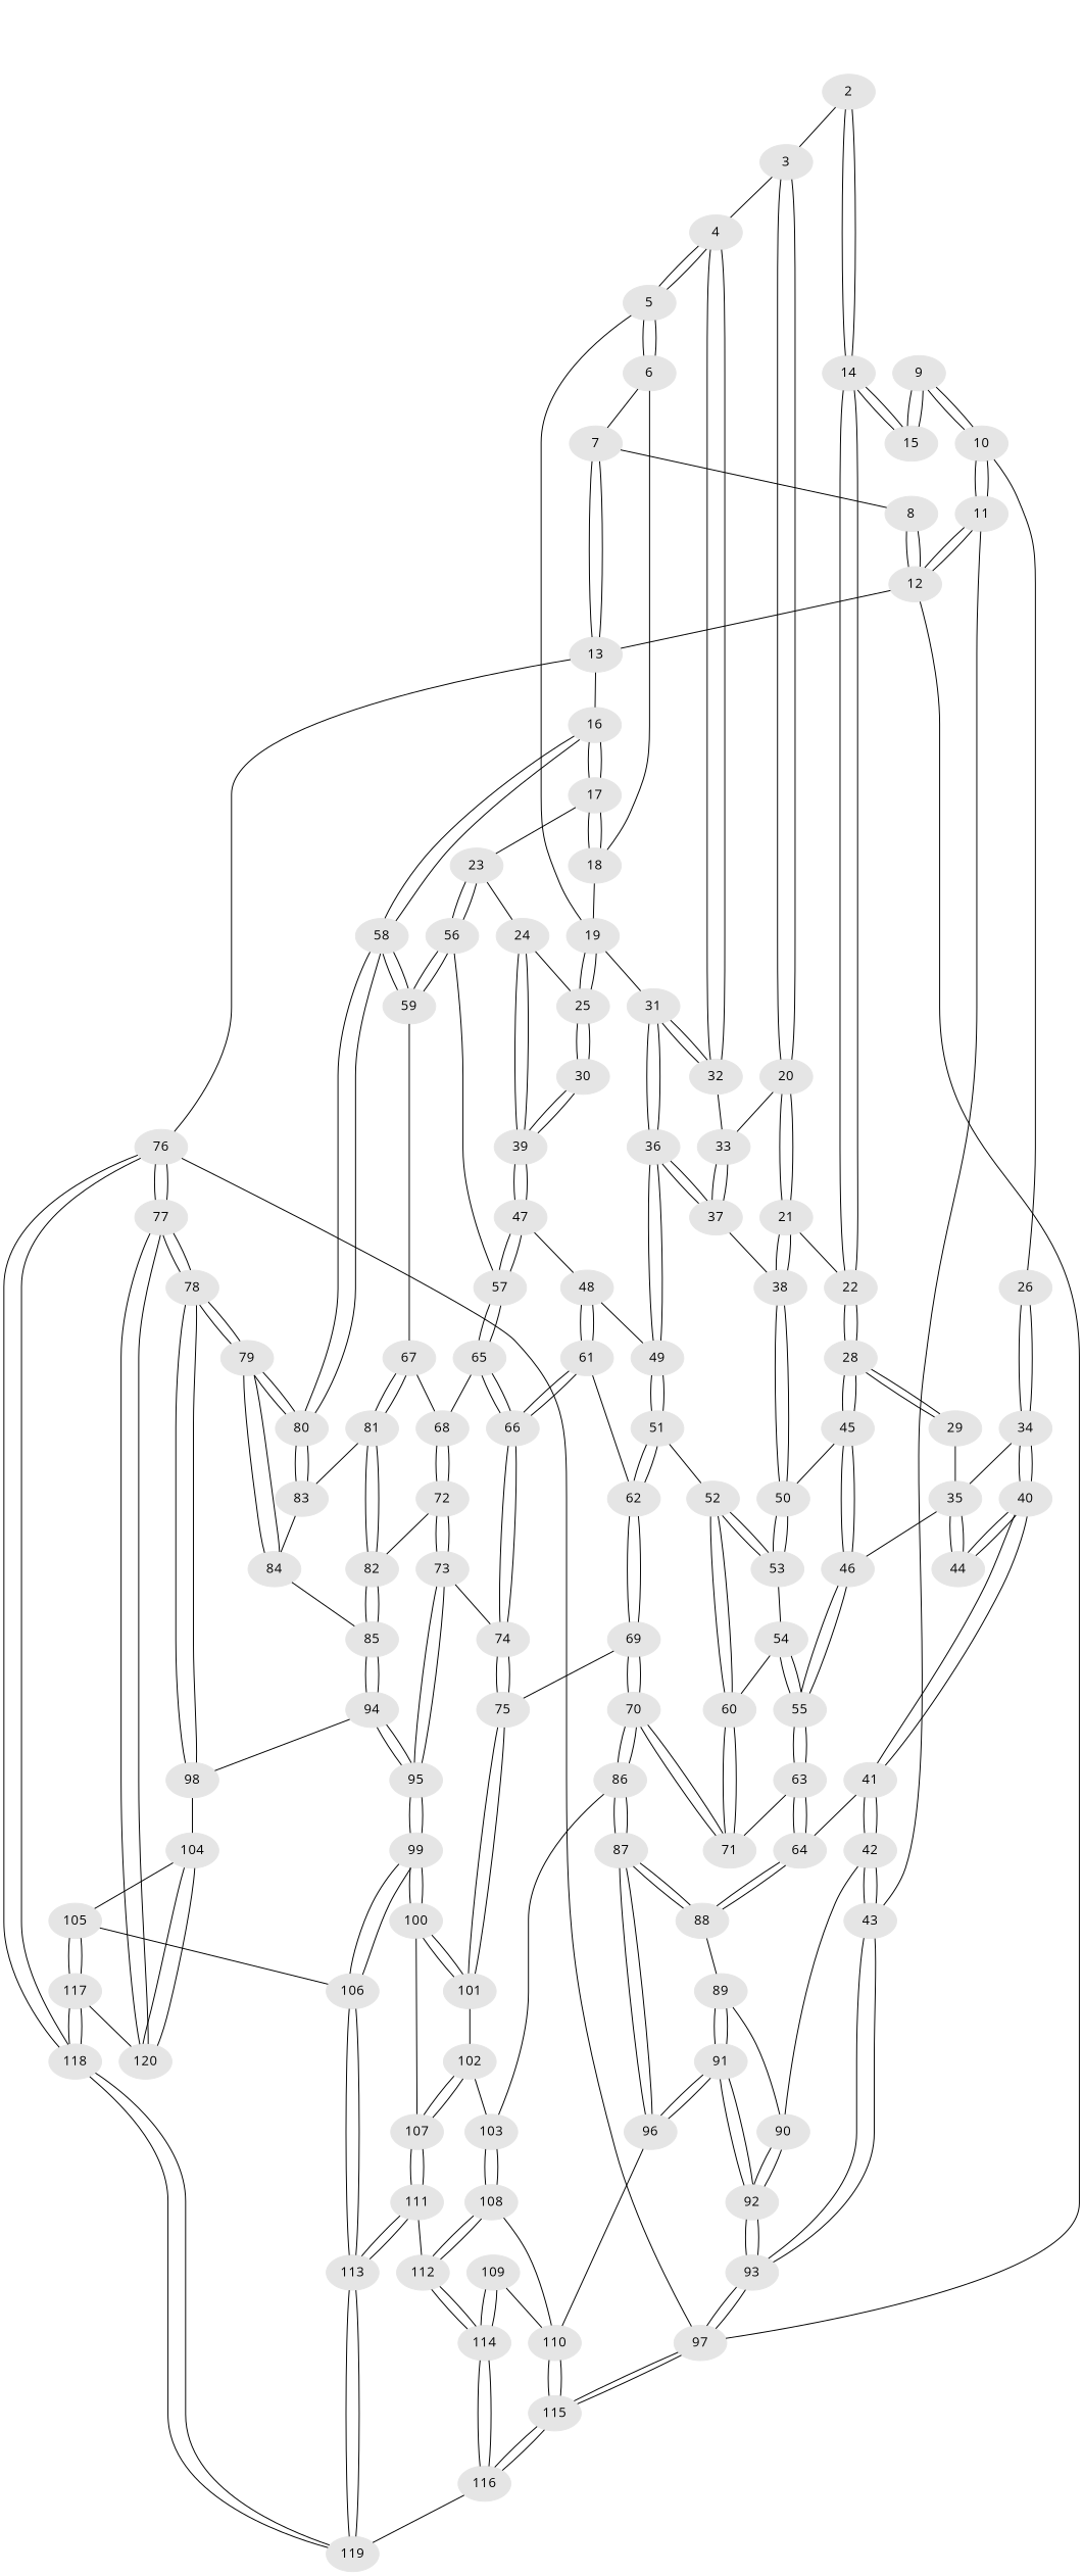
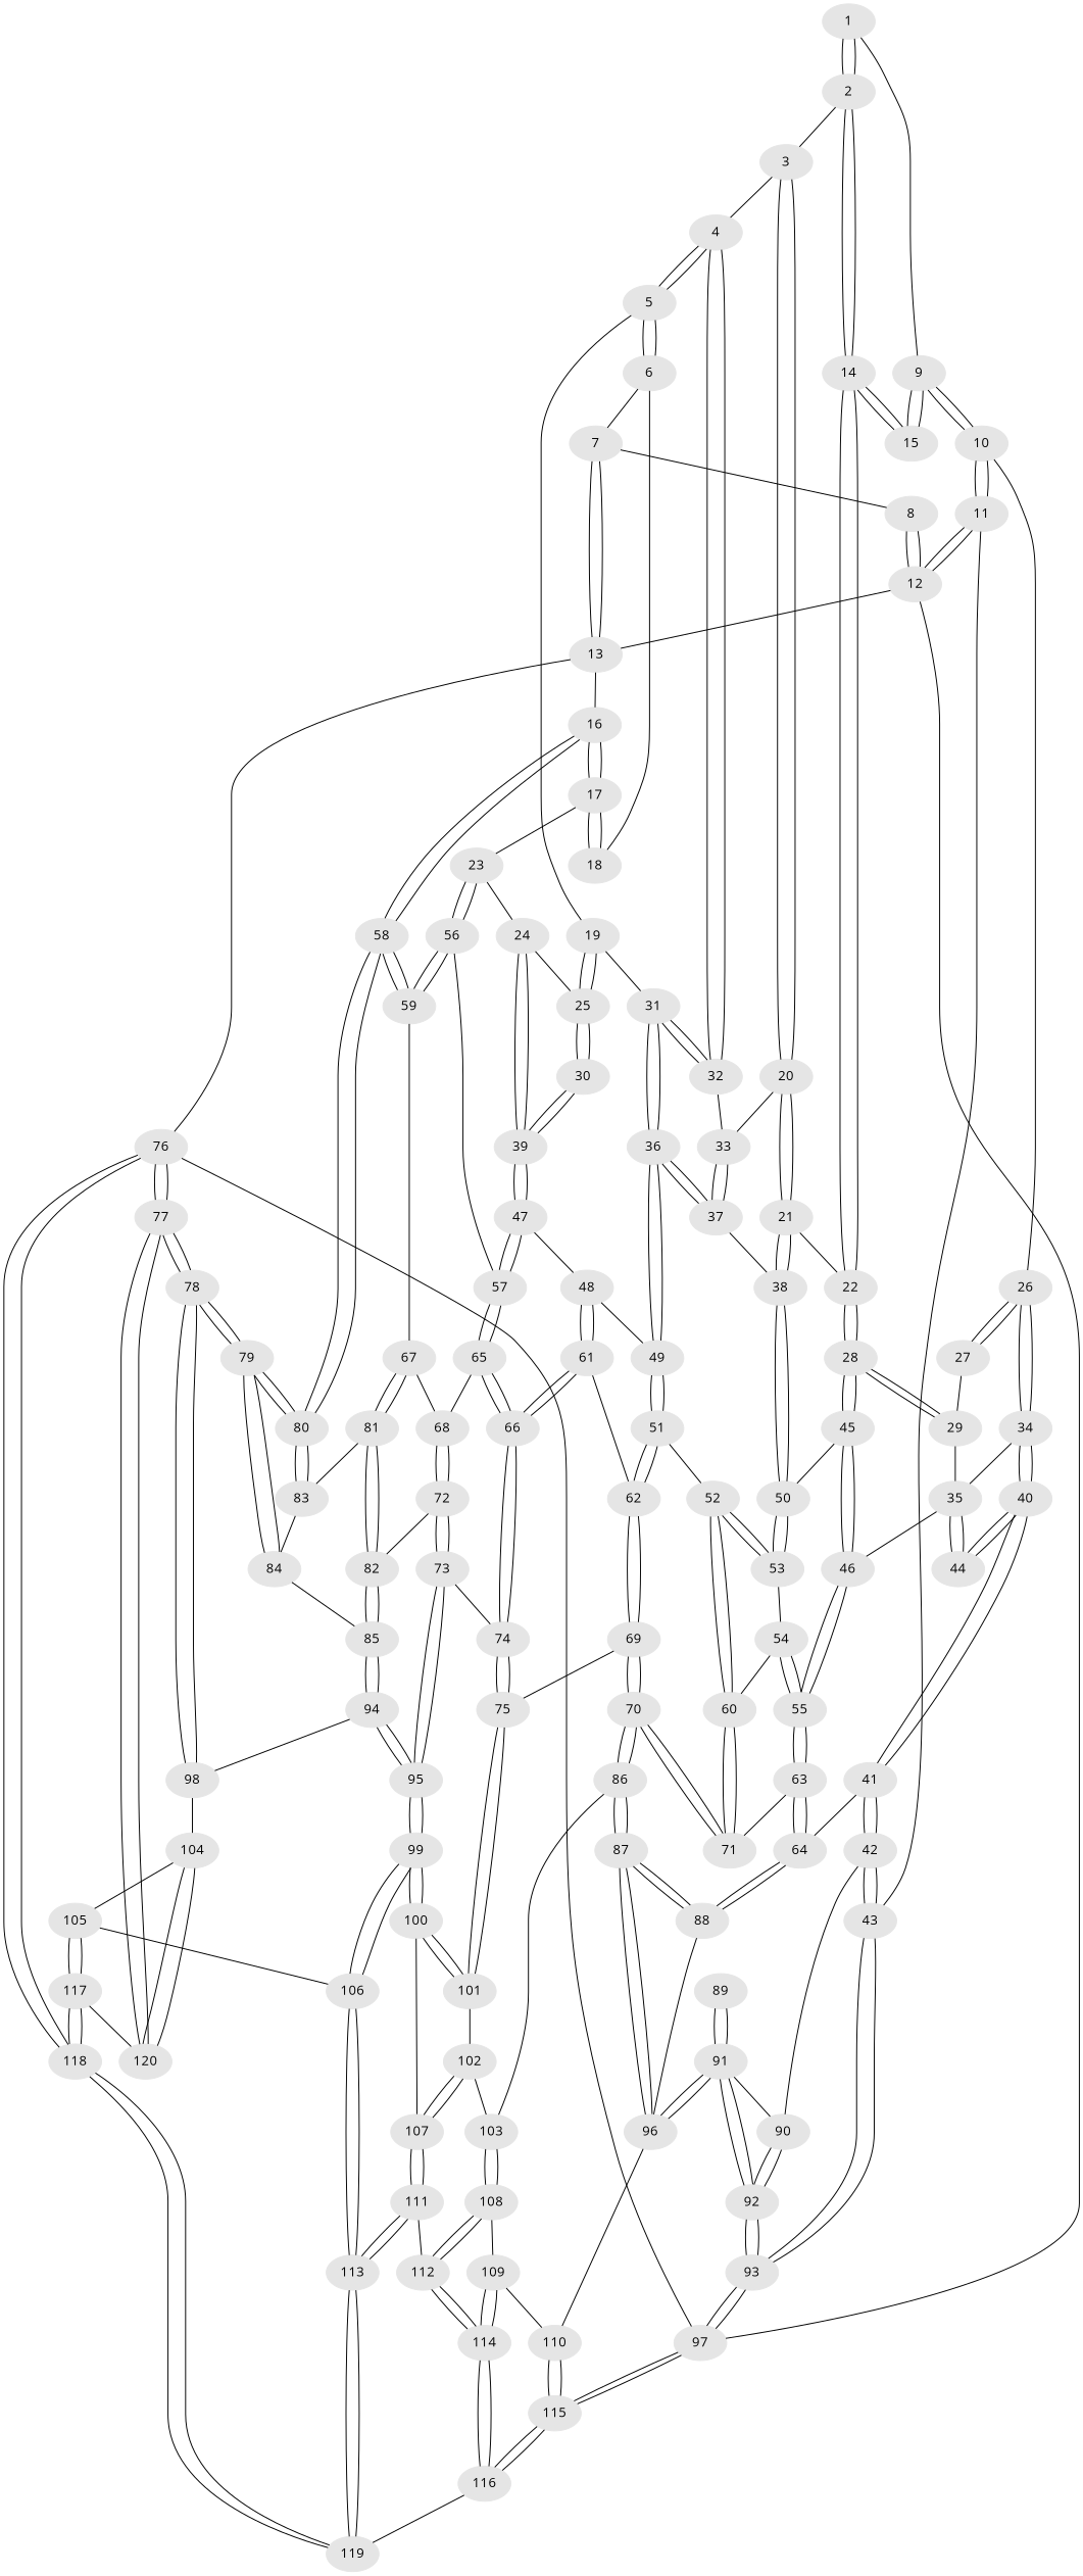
  graph {
    fontname="Open Sans"
    node [color=gray90 fontname="Open Sans" style=filled]
    edge [fontname="Open Sans"]
+   1
    2
    9
    3
    14
    10
    15
    4
    20
    22
    5
    32
    21
    33
    6
    19
    7
    18
    25
    31
    8
    13
    12
    16
    76
    97
    11
    26
    43
+   27
    34
    93
    115
    17
    58
    77
    118
    28
    23
    59
    80
    24
    56
    30
    38
    37
    50
    29
    45
    39
    57
    47
    35
    40
    46
    44
    36
    49
    41
    51
    53
    48
    42
    64
    90
    88
    92
    55
    63
    61
    65
    62
    66
    52
    54
    60
    69
    71
    67
    68
    83
    81
    74
    70
    75
    89
    72
    82
    73
    86
    101
    87
    103
    95
    85
    99
    102
    78
    120
    119
    79
    98
    84
    104
    94
    96
    108
    110
    91
    100
    106
    116
    105
    107
    113
    111
    109
    112
    117
    114
+   1 -- 2
+   1 -- 2
+   1 -- 9
    2 -- 3
    2 -- 14
    2 -- 14
    9 -- 10
    9 -- 10
    9 -- 15
    9 -- 15
    3 -- 4
    3 -- 20
    3 -- 20
    14 -- 15
    14 -- 15
    14 -- 22
    14 -- 22
    10 -- 11
    10 -- 11
    10 -- 26
    4 -- 5
    4 -- 5
    4 -- 32
    4 -- 32
    20 -- 21
    20 -- 21
    20 -- 33
    22 -- 28
    22 -- 28
    5 -- 6
    5 -- 6
    5 -- 19
    32 -- 33
    21 -- 22
    21 -- 38
    21 -- 38
    33 -- 37
    33 -- 37
    6 -- 7
    6 -- 18
    19 -- 25
    19 -- 25
    19 -- 31
    7 -- 8
    7 -- 13
    7 -- 13
-   18 -- 19
    25 -- 30
    25 -- 30
    31 -- 32
    31 -- 32
    31 -- 36
    31 -- 36
    8 -- 12
    8 -- 12
    13 -- 16
    13 -- 76
    12 -- 13
    12 -- 97
    16 -- 17
    16 -- 17
    16 -- 58
    16 -- 58
    76 -- 97
    76 -- 77
    76 -- 77
    76 -- 118
    76 -- 118
    97 -- 115
    97 -- 115
    11 -- 12
    11 -- 12
    11 -- 43
+   26 -- 27
+   26 -- 27
    26 -- 34
    26 -- 34
    43 -- 93
    43 -- 93
+   27 -- 29
    34 -- 35
    34 -- 40
    34 -- 40
    93 -- 97
    93 -- 97
    115 -- 116
    115 -- 116
    17 -- 18
    17 -- 18
    17 -- 23
    58 -- 59
    58 -- 59
    58 -- 80
    58 -- 80
    77 -- 78
    77 -- 78
    77 -- 120
    77 -- 120
    118 -- 119
    118 -- 119
    28 -- 29
    28 -- 29
    28 -- 45
    28 -- 45
    23 -- 24
    23 -- 56
    23 -- 56
    59 -- 67
    80 -- 83
    80 -- 83
    24 -- 25
    24 -- 39
    24 -- 39
    56 -- 59
    56 -- 59
    56 -- 57
    30 -- 39
    30 -- 39
    38 -- 50
    38 -- 50
    37 -- 38
    50 -- 53
    50 -- 53
    29 -- 35
    45 -- 50
    45 -- 46
    45 -- 46
    39 -- 47
    39 -- 47
    57 -- 65
    57 -- 65
    47 -- 57
    47 -- 57
    47 -- 48
    35 -- 46
    35 -- 44
    35 -- 44
    40 -- 44
    40 -- 44
    40 -- 41
    40 -- 41
    46 -- 55
    46 -- 55
    36 -- 37
    36 -- 37
    36 -- 49
    36 -- 49
    49 -- 51
    49 -- 51
    41 -- 42
    41 -- 42
    41 -- 64
    51 -- 62
    51 -- 62
    51 -- 52
    53 -- 54
    48 -- 49
    48 -- 61
    48 -- 61
    42 -- 43
    42 -- 43
    42 -- 90
    64 -- 88
    64 -- 88
    90 -- 92
    90 -- 92
-   88 -- 89
+   88 -- 96
    92 -- 93
    92 -- 93
    55 -- 63
    55 -- 63
    63 -- 64
    63 -- 64
    63 -- 71
    61 -- 62
    61 -- 66
    61 -- 66
    65 -- 66
    65 -- 66
    65 -- 68
    62 -- 69
    62 -- 69
    66 -- 74
    66 -- 74
    52 -- 53
    52 -- 53
    52 -- 60
    52 -- 60
    54 -- 55
    54 -- 55
    54 -- 60
    60 -- 71
    60 -- 71
    69 -- 70
    69 -- 70
    69 -- 75
    67 -- 68
    67 -- 81
    67 -- 81
    68 -- 72
    68 -- 72
    83 -- 84
    81 -- 83
    81 -- 82
    81 -- 82
    74 -- 75
    74 -- 75
    70 -- 71
    70 -- 71
    70 -- 86
    70 -- 86
    75 -- 101
    75 -- 101
-   89 -- 90
+   91 -- 90
    89 -- 91
    89 -- 91
    72 -- 82
    72 -- 73
    72 -- 73
    82 -- 85
    82 -- 85
    73 -- 74
    73 -- 95
    73 -- 95
    86 -- 87
    86 -- 87
    86 -- 103
    101 -- 102
    87 -- 88
    87 -- 88
    87 -- 96
    87 -- 96
    103 -- 108
    103 -- 108
    95 -- 99
    95 -- 99
    85 -- 94
    85 -- 94
    99 -- 100
    99 -- 100
    99 -- 106
    99 -- 106
    102 -- 103
    102 -- 107
    102 -- 107
    78 -- 79
    78 -- 79
    78 -- 98
    78 -- 98
    79 -- 80
    79 -- 80
    79 -- 84
    79 -- 84
    98 -- 104
    84 -- 85
    104 -- 120
    104 -- 120
    104 -- 105
    94 -- 95
    94 -- 95
    94 -- 98
    96 -- 110
-   108 -- 110
+   108 -- 109
    108 -- 112
    108 -- 112
    110 -- 115
    110 -- 115
    91 -- 92
    91 -- 92
    91 -- 96
    91 -- 96
    100 -- 101
    100 -- 101
    100 -- 107
    106 -- 113
    106 -- 113
    116 -- 119
    105 -- 106
    105 -- 117
    105 -- 117
    107 -- 111
    107 -- 111
    113 -- 119
    113 -- 119
    111 -- 113
    111 -- 113
    111 -- 112
    109 -- 110
    109 -- 114
    109 -- 114
    112 -- 114
    112 -- 114
    117 -- 118
    117 -- 118
    117 -- 120
    114 -- 116
    114 -- 116
  }
